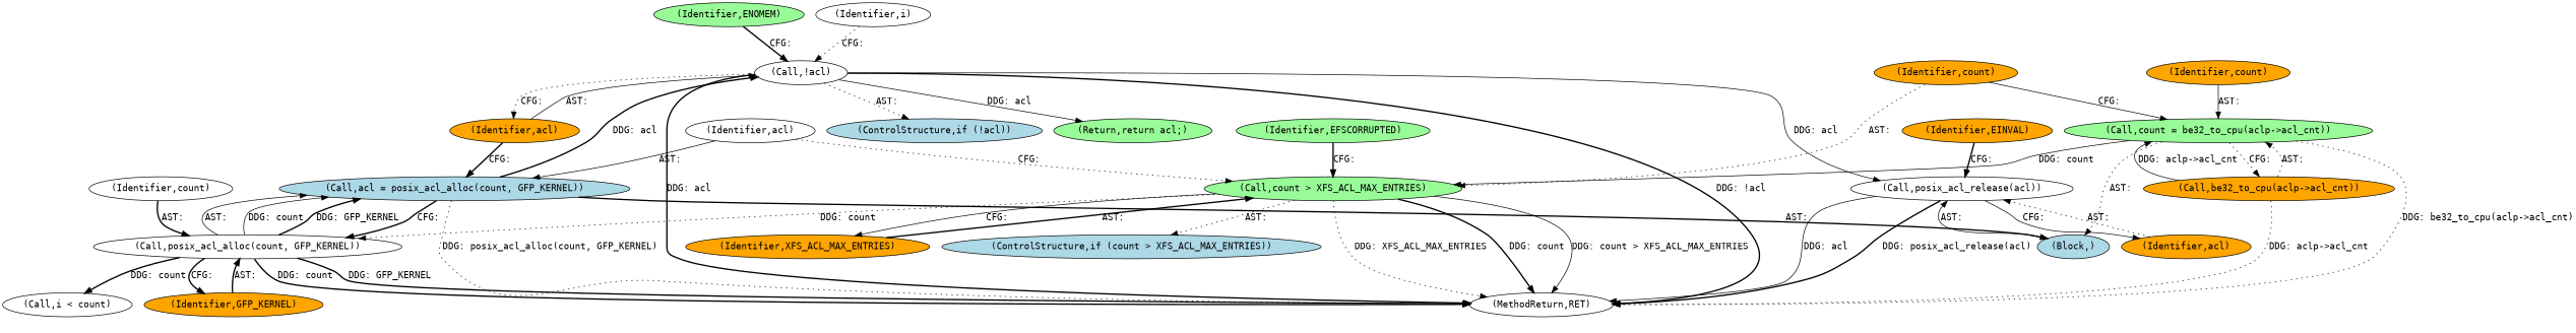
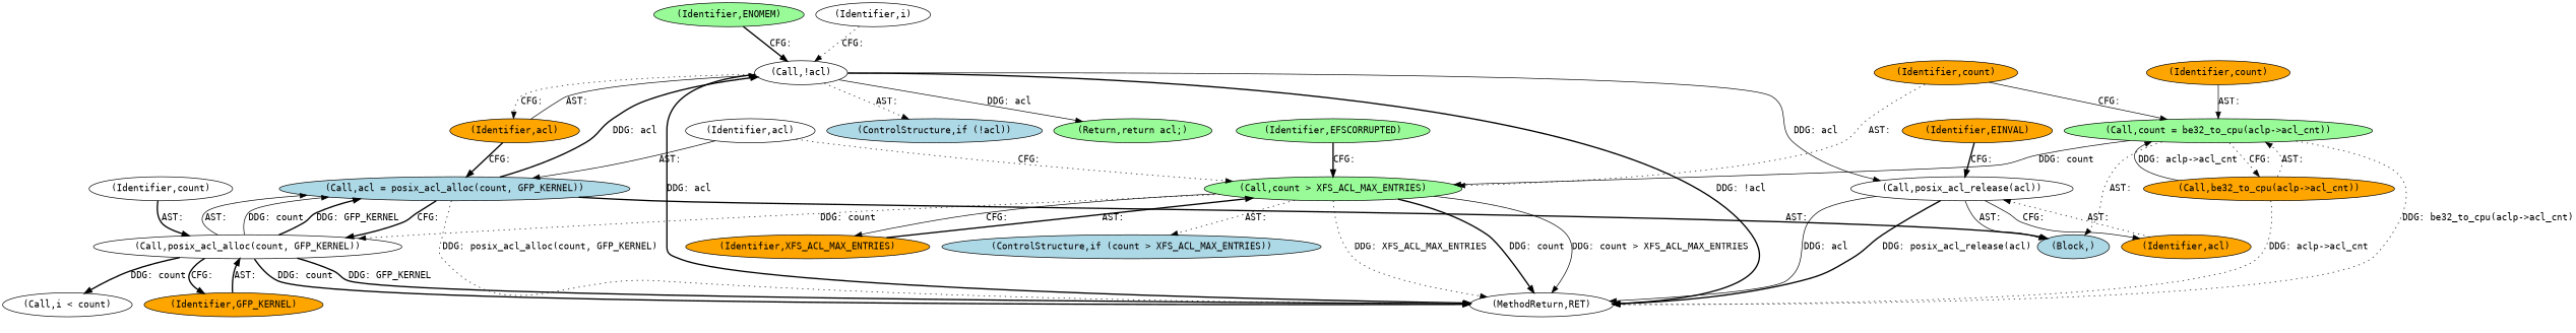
  digraph {
    fontname="DejaVu Sans Mono"
    node [fillcolor=white fontname="DejaVu Sans Mono" style=filled]
    edge [fontname="DejaVu Sans Mono" style=bold]
    n1 [label="(Call,posix_acl_release(acl))"]
    n2 [label="(MethodReturn,RET)"]
    n3 [fillcolor=lightblue label="(Block,)"]
    n4 [fillcolor=orange label="(Identifier,acl)"]
    n5 [label="(Call,!acl)"]
    n6 [fillcolor=orange label="(Identifier,acl)"]
    n7 [fillcolor=lightblue label="(ControlStructure,if (!acl))"]
    n8 [fillcolor=palegreen label="(Return,return acl;)"]
    n9 [fillcolor=lightblue label="(Call,acl = posix_acl_alloc(count, GFP_KERNEL))"]
    n10 [label="(Call,posix_acl_alloc(count, GFP_KERNEL))"]
    n11 [label="(Call,i < count)"]
    n12 [fillcolor=orange label="(Identifier,GFP_KERNEL)"]
    n13 [fillcolor=palegreen label="(Call,count > XFS_ACL_MAX_ENTRIES)"]
    n14 [fillcolor=orange label="(Identifier,XFS_ACL_MAX_ENTRIES)"]
    n15 [fillcolor=lightblue label="(ControlStructure,if (count > XFS_ACL_MAX_ENTRIES))"]
    n16 [fillcolor=palegreen label="(Call,count = be32_to_cpu(aclp->acl_cnt))"]
    n17 [fillcolor=orange label="(Call,be32_to_cpu(aclp->acl_cnt))"]
    n18 [fillcolor=orange label="(Identifier,EINVAL)"]
    n19 [fillcolor=palegreen label="(Identifier,ENOMEM)"]
    n20 [fillcolor=palegreen label="(Identifier,EFSCORRUPTED)"]
    n21 [label="(Identifier,count)"]
    n22 [fillcolor=orange label="(Identifier,count)"]
    n23 [fillcolor=orange label="(Identifier,count)"]
    n24 [label="(Identifier,acl)"]
    n25 [label="(Identifier,i)"]
    n1 -> n2 [label="DDG: acl" style=solid]
    n1 -> n2 [label="DDG: posix_acl_release(acl)"]
-   n3 -> n1 [label="AST: " style=solid]
+   n1 -> n3 [label="AST: " style=solid]
    n1 -> n4 [label="CFG: " style=solid]
    n4 -> n1 [label="AST: " style=dotted]
    n5 -> n1 [label="DDG: acl" style=solid]
    n5 -> n2 [label="DDG: acl"]
    n5 -> n2 [label="DDG: !acl"]
    n5 -> n6 [label="CFG: " style=dotted]
    n5 -> n7 [label="AST: " style=dotted]
    n5 -> n8 [label="DDG: acl" style=solid]
    n6 -> n5 [label="AST: " style=solid]
    n6 -> n9 [label="CFG: "]
    n9 -> n2 [label="DDG: posix_acl_alloc(count, GFP_KERNEL)" style=dotted]
    n9 -> n3 [label="AST: "]
    n9 -> n5 [label="DDG: acl"]
    n9 -> n10 [label="CFG: "]
    n10 -> n2 [label="DDG: count"]
    n10 -> n2 [label="DDG: GFP_KERNEL"]
    n10 -> n9 [label="AST: " style=solid]
    n10 -> n9 [label="DDG: count" style=solid]
    n10 -> n9 [label="DDG: GFP_KERNEL"]
    n10 -> n11 [label="DDG: count"]
    n10 -> n12 [label="CFG: "]
    n12 -> n10 [label="AST: "]
    n13 -> n2 [label="DDG: XFS_ACL_MAX_ENTRIES" style=dotted]
    n13 -> n2 [label="DDG: count"]
    n13 -> n2 [label="DDG: count > XFS_ACL_MAX_ENTRIES" style=solid]
    n13 -> n10 [label="DDG: count" style=dotted]
    n13 -> n14 [label="CFG: " style=solid]
    n13 -> n15 [label="AST: " style=dotted]
    n14 -> n13 [label="AST: "]
    n16 -> n2 [label="DDG: be32_to_cpu(aclp->acl_cnt)" style=dotted]
    n16 -> n3 [label="AST: " style=dotted]
    n16 -> n13 [label="DDG: count" style=solid]
    n16 -> n17 [label="CFG: " style=dotted]
    n17 -> n2 [label="DDG: aclp->acl_cnt" style=dotted]
    n17 -> n16 [label="AST: " style=dotted]
    n17 -> n16 [label="DDG: aclp->acl_cnt" style=solid]
    n18 -> n1 [label="CFG: "]
    n19 -> n5 [label="CFG: "]
    n20 -> n13 [label="CFG: "]
    n21 -> n10 [label="AST: "]
    n22 -> n13 [label="AST: " style=dotted]
    n22 -> n16 [label="CFG: " style=solid]
    n23 -> n16 [label="AST: " style=solid]
    n24 -> n9 [label="AST: " style=solid]
    n24 -> n13 [label="CFG: " style=dotted]
    n25 -> n5 [label="CFG: " style=dotted]
  }
